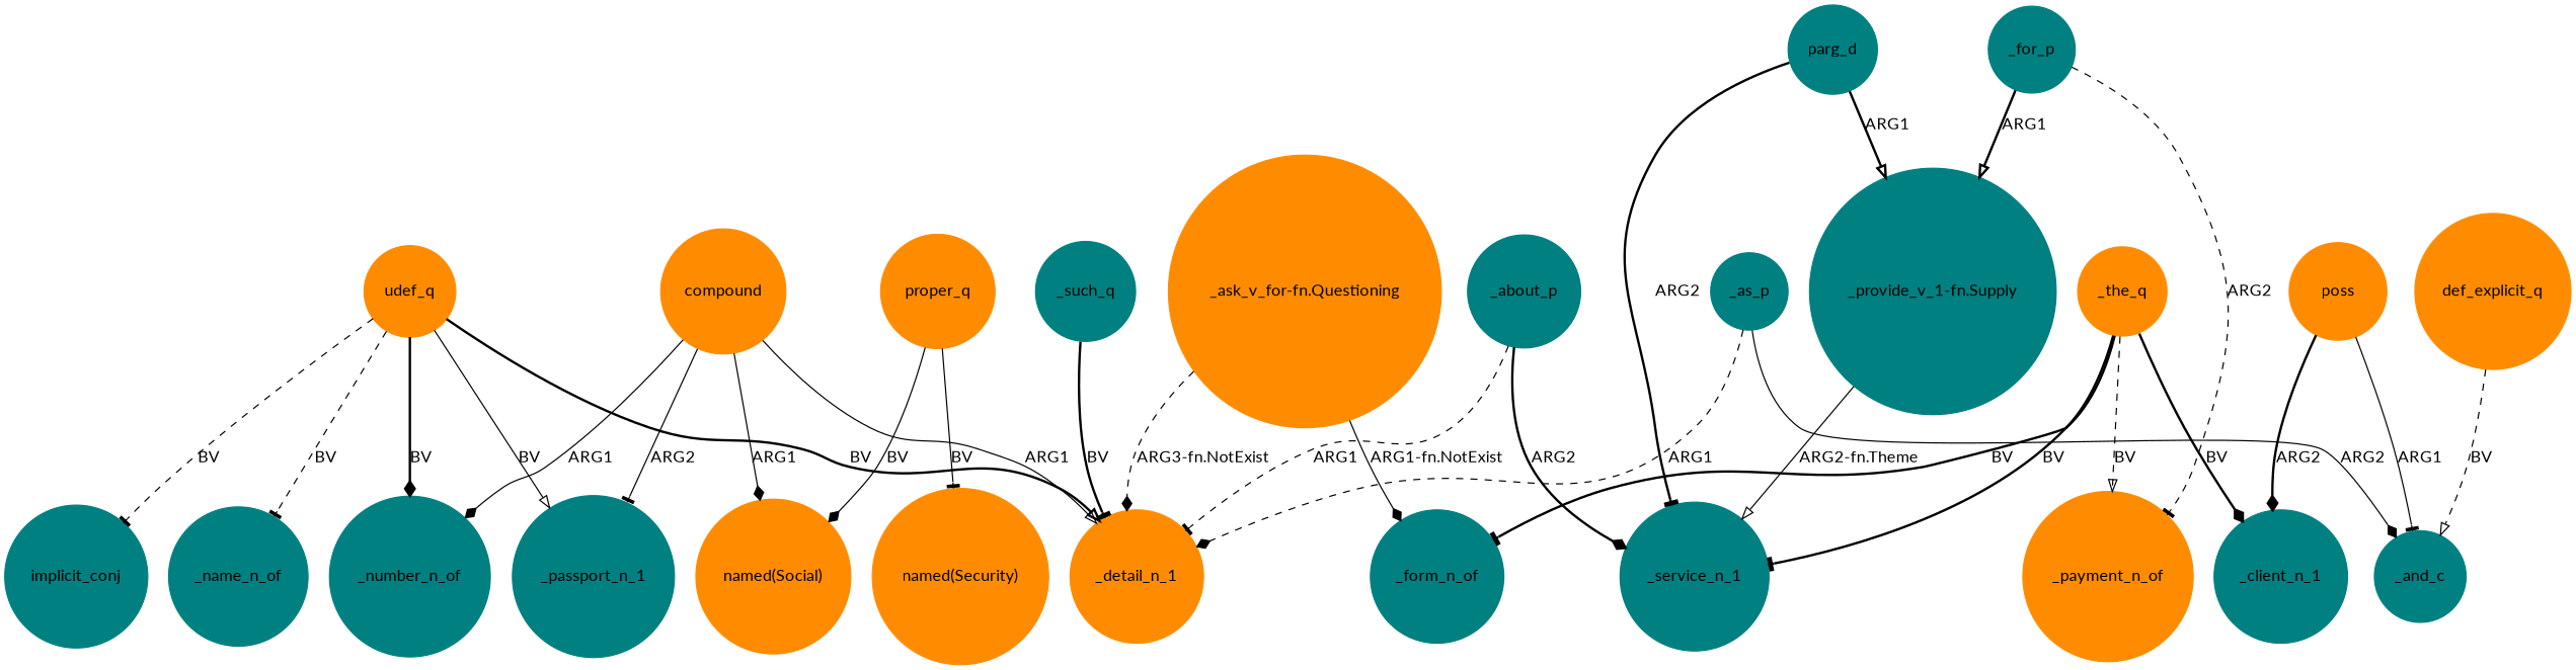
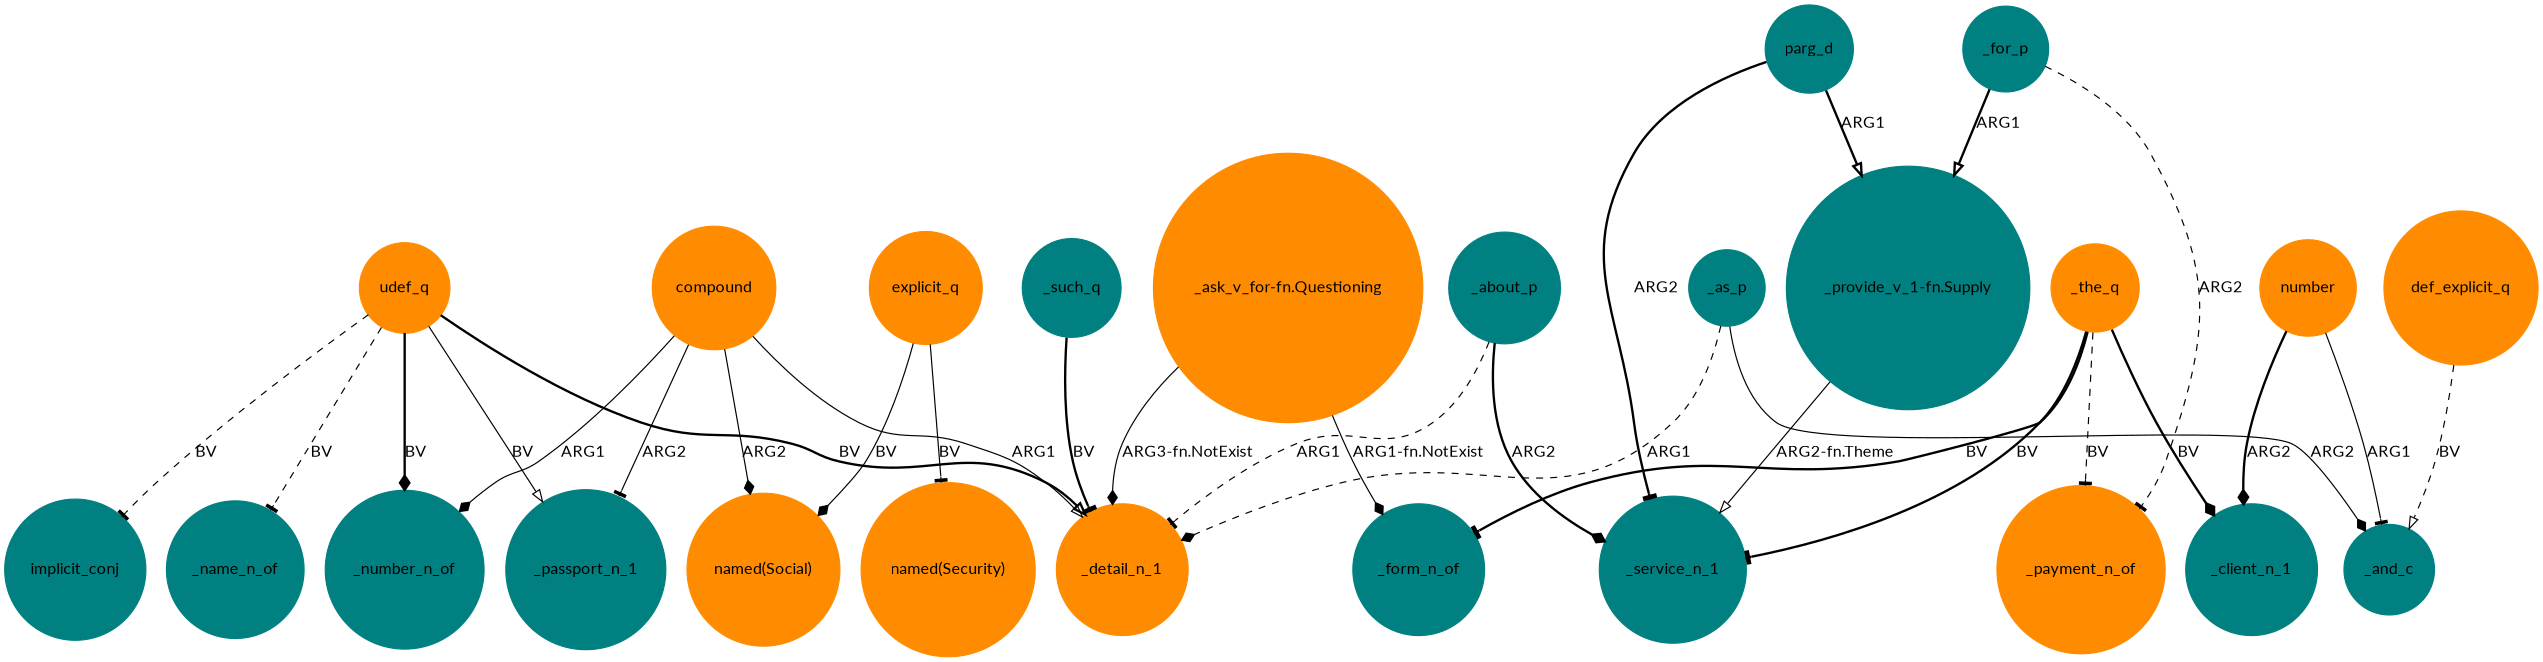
  digraph {
    fontname=Lato
    node [color=teal fontname=Lato shape=circle style=filled]
    edge [arrowhead=tee fontname=Lato style=solid]
    compound [color=darkorange]
    _number_n_of
    "named(Social)" [color=darkorange]
    _passport_n_1
    _detail_n_1 [color=darkorange]
    "named(Security)" [color=darkorange]
    udef_q [color=darkorange]
    implicit_conj
    _name_n_of
    "_provide_v_1-fn.Supply"
    _service_n_1
-   poss [color=darkorange]
+   poss [color=darkorange label=number]
    _and_c
    _client_n_1
    _for_p
    _payment_n_of [color=darkorange]
-   proper_q [color=darkorange]
+   proper_q [color=darkorange label=explicit_q]
    def_explicit_q [color=darkorange]
    _the_q [color=darkorange]
    _form_n_of
    parg_d
    _about_p
    _as_p
    "_ask_v_for-fn.Questioning" [color=darkorange]
    _such_q
    compound -> _number_n_of [arrowhead=diamond label=ARG1]
-   compound -> "named(Social)" [arrowhead=diamond label=ARG1]
+   compound -> "named(Social)" [arrowhead=diamond label=ARG2]
    compound -> _passport_n_1 [label=ARG2]
    compound -> _detail_n_1 [arrowhead=onormal label=ARG1]
    udef_q -> _number_n_of [arrowhead=diamond label=BV style=bold]
    udef_q -> _passport_n_1 [arrowhead=onormal label=BV]
    udef_q -> _detail_n_1 [arrowhead=onormal label=BV style=bold]
    udef_q -> implicit_conj [label=BV style=dashed]
    udef_q -> _name_n_of [label=BV style=dashed]
    "_provide_v_1-fn.Supply" -> _service_n_1 [arrowhead=onormal label="ARG2-fn.Theme"]
    poss -> _and_c [label=ARG1]
    poss -> _client_n_1 [arrowhead=diamond label=ARG2 style=bold]
    _for_p -> "_provide_v_1-fn.Supply" [arrowhead=onormal label=ARG1 style=bold]
    _for_p -> _payment_n_of [label=ARG2 style=dashed]
    proper_q -> "named(Social)" [arrowhead=diamond label=BV]
    proper_q -> "named(Security)" [label=BV]
    def_explicit_q -> _and_c [arrowhead=onormal label=BV style=dashed]
    _the_q -> _service_n_1 [label=BV style=bold]
    _the_q -> _client_n_1 [arrowhead=diamond label=BV style=bold]
-   _the_q -> _payment_n_of [arrowhead=onormal label=BV style=dashed]
+   _the_q -> _payment_n_of [label=BV style=dashed]
    _the_q -> _form_n_of [label=BV style=bold]
    parg_d -> "_provide_v_1-fn.Supply" [arrowhead=onormal label=ARG1 style=bold]
    parg_d -> _service_n_1 [label=ARG2 style=bold]
    _about_p -> _detail_n_1 [label=ARG1 style=dashed]
    _about_p -> _service_n_1 [arrowhead=diamond label=ARG2 style=bold]
    _as_p -> _detail_n_1 [arrowhead=diamond label=ARG1 style=dashed]
    _as_p -> _and_c [arrowhead=diamond label=ARG2]
-   "_ask_v_for-fn.Questioning" -> _detail_n_1 [arrowhead=diamond label="ARG3-fn.NotExist" style=dashed]
+   "_ask_v_for-fn.Questioning" -> _detail_n_1 [arrowhead=diamond label="ARG3-fn.NotExist"]
    "_ask_v_for-fn.Questioning" -> _form_n_of [arrowhead=diamond label="ARG1-fn.NotExist"]
    _such_q -> _detail_n_1 [label=BV style=bold]
  }
